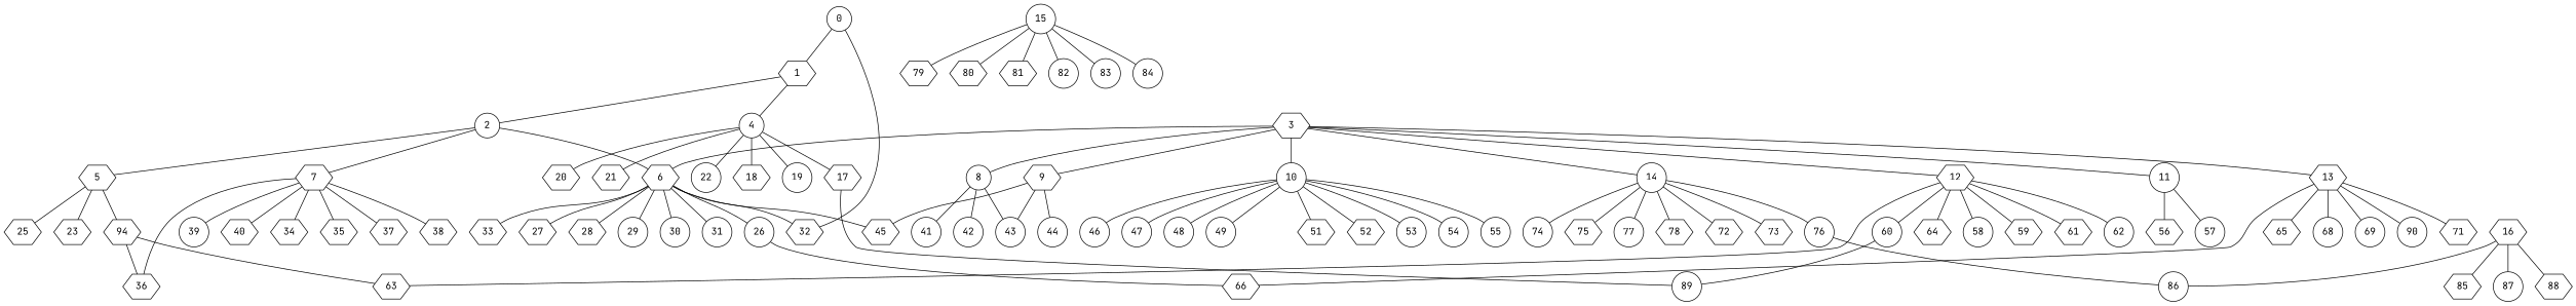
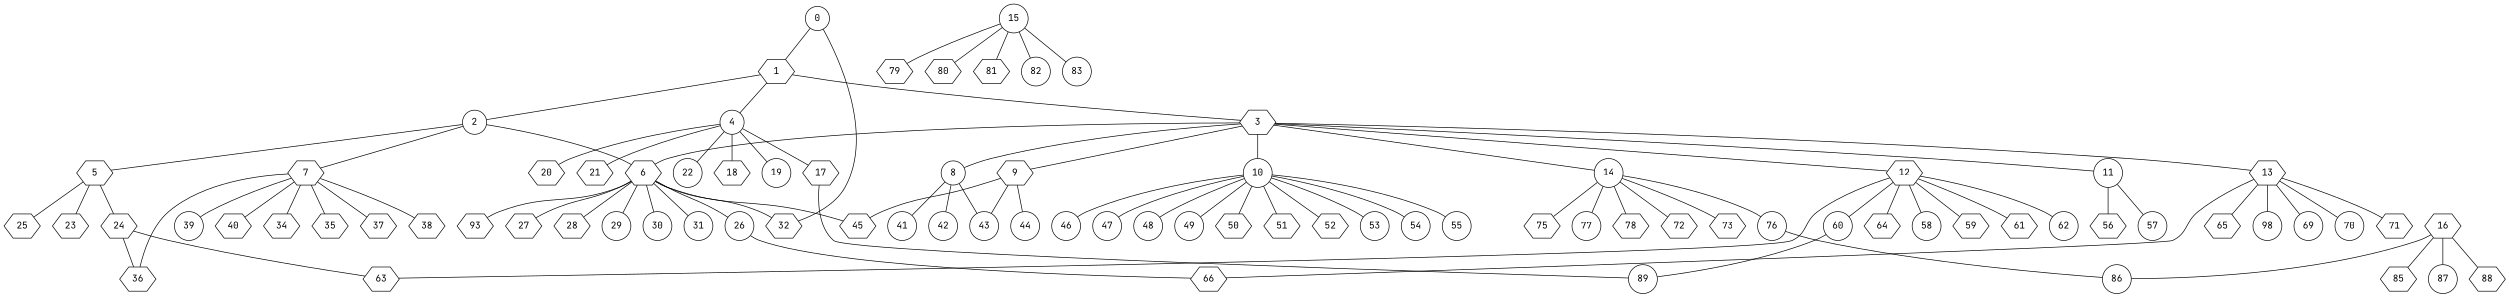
  graph {
    fontname="JetBrains Mono"
    node [fontname="JetBrains Mono" shape=hexagon]
    edge [fontname="JetBrains Mono"]
    0 [shape=circle]
    1
    32
    2 [shape=circle]
    3
    4 [shape=circle]
    5
    6
    7
    8 [shape=circle]
    9
    10 [shape=circle]
    11 [shape=circle]
    12
    13
    14 [shape=circle]
    17
    18
    19 [shape=circle]
    20
    21
    22 [shape=circle]
-   24 [label=94]
+   24
    25
    23
-   33
+   33 [label=93]
    26 [shape=circle]
    27
    28
    29 [shape=circle]
    30 [shape=circle]
    31 [shape=circle]
    45
    35
    36
    37
    38
    39 [shape=circle]
    40
    34
    41 [shape=circle]
    42 [shape=circle]
    43 [shape=circle]
    44 [shape=circle]
    46 [shape=circle]
    47 [shape=circle]
    48 [shape=circle]
    49 [shape=circle]
+   50
    51
    52
    53 [shape=circle]
    54 [shape=circle]
    55 [shape=circle]
    56
    57 [shape=circle]
    64
    58 [shape=circle]
    59
    60 [shape=circle]
    61
    62 [shape=circle]
    63
    65
    66
-   68 [shape=circle]
+   68 [shape=circle label=98]
    69 [shape=circle]
-   70 [shape=circle label=90]
+   70 [shape=circle]
    71
    72
    73
-   74 [shape=circle]
    75
    76 [shape=circle]
    77 [shape=circle]
    78
    15 [shape=circle]
    79
    80
    81
    82 [shape=circle]
    83 [shape=circle]
-   84 [shape=circle]
    16
    88
    85
    86 [shape=circle]
    87 [shape=circle]
    89 [shape=circle]
    0 -- 1
    0 -- 32
    1 -- 2
+   1 -- 3
    1 -- 4
    2 -- 5
    2 -- 6
    2 -- 7
    3 -- 6
    3 -- 8
    3 -- 9
    3 -- 10
    3 -- 11
    3 -- 12
    3 -- 13
    3 -- 14
    4 -- 17
    4 -- 18
    4 -- 19
    4 -- 20
    4 -- 21
    4 -- 22
    5 -- 24
    5 -- 25
    5 -- 23
    6 -- 32
    6 -- 33
    6 -- 26
    6 -- 27
    6 -- 28
    6 -- 29
    6 -- 30
    6 -- 31
    6 -- 45
    7 -- 35
    7 -- 36
    7 -- 37
    7 -- 38
    7 -- 39
    7 -- 40
    7 -- 34
    8 -- 41
    8 -- 42
    8 -- 43
    9 -- 45
    9 -- 43
    9 -- 44
    10 -- 46
    10 -- 47
    10 -- 48
    10 -- 49
+   10 -- 50
    10 -- 51
    10 -- 52
    10 -- 53
    10 -- 54
    10 -- 55
    11 -- 56
    11 -- 57
    12 -- 64
    12 -- 58
    12 -- 59
    12 -- 60
    12 -- 61
    12 -- 62
    12 -- 63
    13 -- 65
    13 -- 66
    13 -- 68
    13 -- 69
    13 -- 70
    13 -- 71
    14 -- 72
    14 -- 73
-   14 -- 74
    14 -- 75
    14 -- 76
    14 -- 77
    14 -- 78
    17 -- 89
    24 -- 36
    24 -- 63
    26 -- 66
    60 -- 89
    76 -- 86
    15 -- 79
    15 -- 80
    15 -- 81
    15 -- 82
    15 -- 83
-   15 -- 84
    16 -- 88
    16 -- 85
    16 -- 86
    16 -- 87
  }
